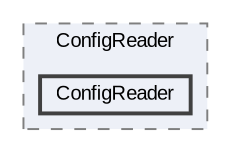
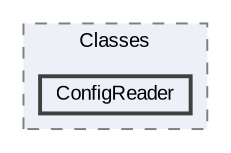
  digraph {
    compound=true
    fontname="Liberation Sans"
    n1 [color=grey25 fillcolor="#edf0f7" fontname="Liberation Sans" fontsize=10 height=0.2 label=ConfigReader shape=box style="filled,bold" width=0.4]
    subgraph cluster_1 {
      bgcolor="#edf0f7"
      fontsize=10
-     label=ConfigReader
+     label=Classes
      pencolor=grey50
      style="filled,dashed"
      n1
    }
  }
